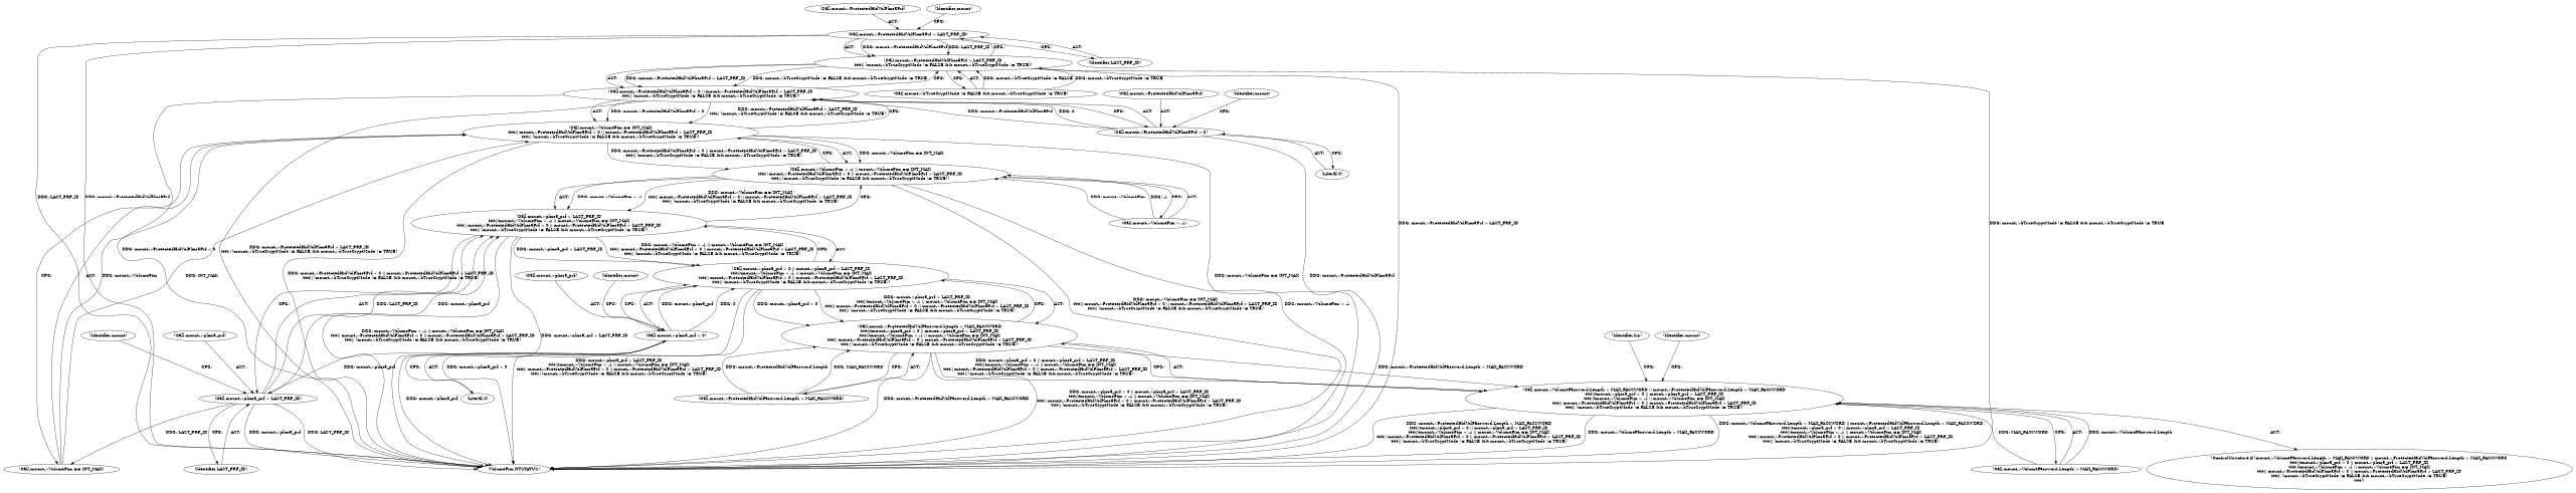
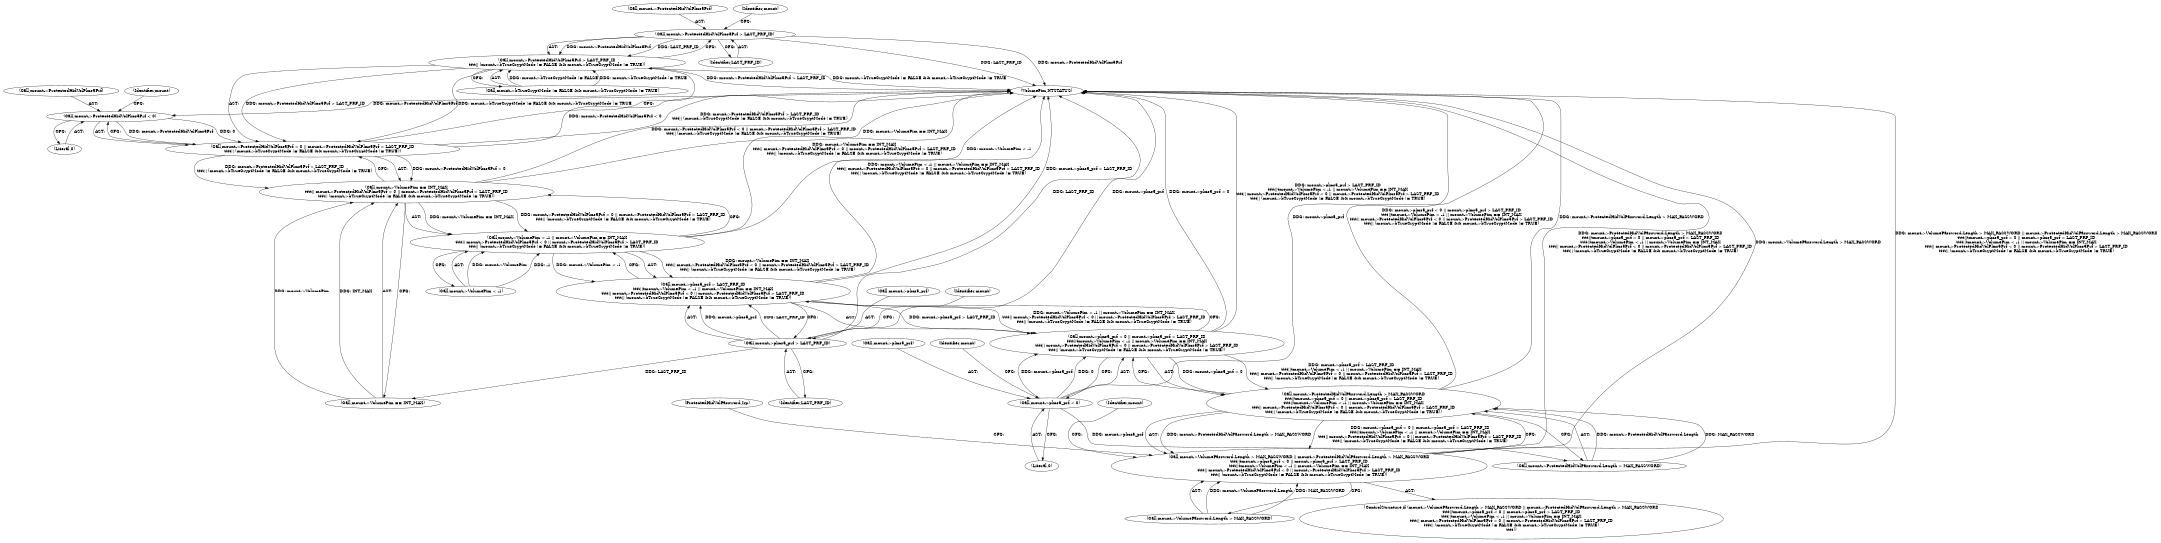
  digraph {
    n1 [label="(Call,mount->ProtectedHidVolPkcs5Prf > LAST_PRF_ID)"]
    n2 [label="(Call,mount->ProtectedHidVolPkcs5Prf > LAST_PRF_ID\n\t\t\t\t|| (mount->bTrueCryptMode != FALSE && mount->bTrueCryptMode != TRUE))"]
    n3 [label="(Identifier,LAST_PRF_ID)"]
    n4 [label="(VolumePim,NTSTATUS)"]
    n5 [label="(Call,mount->ProtectedHidVolPkcs5Prf < 0 || mount->ProtectedHidVolPkcs5Prf > LAST_PRF_ID\n\t\t\t\t|| (mount->bTrueCryptMode != FALSE && mount->bTrueCryptMode != TRUE))"]
    n6 [label="(Call,mount->bTrueCryptMode != FALSE && mount->bTrueCryptMode != TRUE)"]
    n7 [label="(Call,mount->ProtectedHidVolPkcs5Prf < 0)"]
    n8 [label="(Literal,0)"]
    n9 [label="(Call,mount->VolumePim == INT_MAX\n\t\t\t\t|| mount->ProtectedHidVolPkcs5Prf < 0 || mount->ProtectedHidVolPkcs5Prf > LAST_PRF_ID\n\t\t\t\t|| (mount->bTrueCryptMode != FALSE && mount->bTrueCryptMode != TRUE))"]
    n10 [label="(Call,mount->pkcs5_prf > LAST_PRF_ID)"]
    n11 [label="(Call,mount->pkcs5_prf > LAST_PRF_ID\n\t\t\t\t||\tmount->VolumePim < -1 || mount->VolumePim == INT_MAX\n\t\t\t\t|| mount->ProtectedHidVolPkcs5Prf < 0 || mount->ProtectedHidVolPkcs5Prf > LAST_PRF_ID\n\t\t\t\t|| (mount->bTrueCryptMode != FALSE && mount->bTrueCryptMode != TRUE))"]
    n12 [label="(Identifier,LAST_PRF_ID)"]
    n13 [label="(Call,mount->VolumePim == INT_MAX)"]
    n14 [label="(Call,mount->pkcs5_prf < 0 || mount->pkcs5_prf > LAST_PRF_ID\n\t\t\t\t||\tmount->VolumePim < -1 || mount->VolumePim == INT_MAX\n\t\t\t\t|| mount->ProtectedHidVolPkcs5Prf < 0 || mount->ProtectedHidVolPkcs5Prf > LAST_PRF_ID\n\t\t\t\t|| (mount->bTrueCryptMode != FALSE && mount->bTrueCryptMode != TRUE))"]
    n15 [label="(Call,mount->VolumePim < -1 || mount->VolumePim == INT_MAX\n\t\t\t\t|| mount->ProtectedHidVolPkcs5Prf < 0 || mount->ProtectedHidVolPkcs5Prf > LAST_PRF_ID\n\t\t\t\t|| (mount->bTrueCryptMode != FALSE && mount->bTrueCryptMode != TRUE))"]
    n16 [label="(Call,mount->pkcs5_prf < 0)"]
    n17 [label="(Literal,0)"]
    n18 [label="(Call,mount->ProtectedHidVolPassword.Length > MAX_PASSWORD\n\t\t\t\t||\tmount->pkcs5_prf < 0 || mount->pkcs5_prf > LAST_PRF_ID\n\t\t\t\t||\tmount->VolumePim < -1 || mount->VolumePim == INT_MAX\n\t\t\t\t|| mount->ProtectedHidVolPkcs5Prf < 0 || mount->ProtectedHidVolPkcs5Prf > LAST_PRF_ID\n\t\t\t\t|| (mount->bTrueCryptMode != FALSE && mount->bTrueCryptMode != TRUE))"]
    n19 [label="(Call,mount->VolumePim < -1)"]
    n20 [label="(Call,mount->VolumePassword.Length > MAX_PASSWORD || mount->ProtectedHidVolPassword.Length > MAX_PASSWORD\n\t\t\t\t||\tmount->pkcs5_prf < 0 || mount->pkcs5_prf > LAST_PRF_ID\n\t\t\t\t||\tmount->VolumePim < -1 || mount->VolumePim == INT_MAX\n\t\t\t\t|| mount->ProtectedHidVolPkcs5Prf < 0 || mount->ProtectedHidVolPkcs5Prf > LAST_PRF_ID\n\t\t\t\t|| (mount->bTrueCryptMode != FALSE && mount->bTrueCryptMode != TRUE))"]
    n21 [label="(Call,mount->ProtectedHidVolPassword.Length > MAX_PASSWORD)"]
    n22 [label="(Call,mount->VolumePassword.Length > MAX_PASSWORD)"]
    n23 [label="(ControlStructure,if (mount->VolumePassword.Length > MAX_PASSWORD || mount->ProtectedHidVolPassword.Length > MAX_PASSWORD\n\t\t\t\t||\tmount->pkcs5_prf < 0 || mount->pkcs5_prf > LAST_PRF_ID\n\t\t\t\t||\tmount->VolumePim < -1 || mount->VolumePim == INT_MAX\n\t\t\t\t|| mount->ProtectedHidVolPkcs5Prf < 0 || mount->ProtectedHidVolPkcs5Prf > LAST_PRF_ID\n\t\t\t\t|| (mount->bTrueCryptMode != FALSE && mount->bTrueCryptMode != TRUE)\n\t\t\t\t))"]
    n24 [label="(Call,mount->pkcs5_prf)"]
    n25 [label="(Call,mount->ProtectedHidVolPkcs5Prf)"]
    n26 [label="(Identifier,mount)"]
    n27 [label="(Identifier,mount)"]
    n28 [label="(Call,mount->ProtectedHidVolPkcs5Prf)"]
-   n29 [label="(Identifier,Irp)"]
+   n29 [label="(ProtectedHidVolPassword,Irp)"]
    n30 [label="(Identifier,mount)"]
    n31 [label="(Call,mount->pkcs5_prf)"]
    n32 [label="(Identifier,mount)"]
    n33 [label="(Identifier,mount)"]
    n1 -> n2 [label="AST: "]
    n1 -> n2 [label="DDG: mount->ProtectedHidVolPkcs5Prf"]
    n1 -> n2 [label="DDG: LAST_PRF_ID"]
    n1 -> n3 [label="CFG: "]
    n1 -> n4 [label="DDG: LAST_PRF_ID"]
    n1 -> n4 [label="DDG: mount->ProtectedHidVolPkcs5Prf"]
    n2 -> n1 [label="CFG: "]
    n2 -> n4 [label="DDG: mount->ProtectedHidVolPkcs5Prf > LAST_PRF_ID"]
    n2 -> n4 [label="DDG: mount->bTrueCryptMode != FALSE && mount->bTrueCryptMode != TRUE"]
    n2 -> n5 [label="AST: "]
    n2 -> n5 [label="DDG: mount->ProtectedHidVolPkcs5Prf > LAST_PRF_ID"]
    n2 -> n5 [label="DDG: mount->bTrueCryptMode != FALSE && mount->bTrueCryptMode != TRUE"]
    n2 -> n6 [label="CFG: "]
    n3 -> n1 [label="AST: "]
    n5 -> n2 [label="CFG: "]
    n5 -> n4 [label="DDG: mount->ProtectedHidVolPkcs5Prf < 0"]
    n5 -> n4 [label="DDG: mount->ProtectedHidVolPkcs5Prf > LAST_PRF_ID\n\t\t\t\t|| (mount->bTrueCryptMode != FALSE && mount->bTrueCryptMode != TRUE)"]
    n5 -> n7 [label="CFG: "]
    n5 -> n9 [label="AST: "]
    n5 -> n9 [label="DDG: mount->ProtectedHidVolPkcs5Prf < 0"]
    n5 -> n9 [label="DDG: mount->ProtectedHidVolPkcs5Prf > LAST_PRF_ID\n\t\t\t\t|| (mount->bTrueCryptMode != FALSE && mount->bTrueCryptMode != TRUE)"]
    n6 -> n2 [label="AST: "]
    n6 -> n2 [label="DDG: mount->bTrueCryptMode != FALSE"]
    n6 -> n2 [label="DDG: mount->bTrueCryptMode != TRUE"]
-   n7 -> n4 [label="DDG: mount->ProtectedHidVolPkcs5Prf"]
+   n4 -> n7 [label="DDG: mount->ProtectedHidVolPkcs5Prf"]
    n7 -> n5 [label="AST: "]
    n7 -> n5 [label="DDG: mount->ProtectedHidVolPkcs5Prf"]
    n7 -> n5 [label="DDG: 0"]
    n7 -> n8 [label="CFG: "]
    n8 -> n7 [label="AST: "]
    n9 -> n4 [label="DDG: mount->ProtectedHidVolPkcs5Prf < 0 || mount->ProtectedHidVolPkcs5Prf > LAST_PRF_ID\n\t\t\t\t|| (mount->bTrueCryptMode != FALSE && mount->bTrueCryptMode != TRUE)"]
    n9 -> n4 [label="DDG: mount->VolumePim == INT_MAX"]
    n9 -> n5 [label="CFG: "]
    n9 -> n13 [label="CFG: "]
    n9 -> n15 [label="AST: "]
    n9 -> n15 [label="DDG: mount->VolumePim == INT_MAX"]
    n9 -> n15 [label="DDG: mount->ProtectedHidVolPkcs5Prf < 0 || mount->ProtectedHidVolPkcs5Prf > LAST_PRF_ID\n\t\t\t\t|| (mount->bTrueCryptMode != FALSE && mount->bTrueCryptMode != TRUE)"]
    n10 -> n4 [label="DDG: mount->pkcs5_prf"]
    n10 -> n4 [label="DDG: LAST_PRF_ID"]
    n10 -> n11 [label="AST: "]
    n10 -> n11 [label="DDG: mount->pkcs5_prf"]
    n10 -> n11 [label="DDG: LAST_PRF_ID"]
    n10 -> n12 [label="CFG: "]
    n10 -> n13 [label="DDG: LAST_PRF_ID"]
    n11 -> n4 [label="DDG: mount->VolumePim < -1 || mount->VolumePim == INT_MAX\n\t\t\t\t|| mount->ProtectedHidVolPkcs5Prf < 0 || mount->ProtectedHidVolPkcs5Prf > LAST_PRF_ID\n\t\t\t\t|| (mount->bTrueCryptMode != FALSE && mount->bTrueCryptMode != TRUE)"]
    n11 -> n4 [label="DDG: mount->pkcs5_prf > LAST_PRF_ID"]
    n11 -> n10 [label="CFG: "]
    n11 -> n14 [label="AST: "]
    n11 -> n14 [label="DDG: mount->pkcs5_prf > LAST_PRF_ID"]
    n11 -> n14 [label="DDG: mount->VolumePim < -1 || mount->VolumePim == INT_MAX\n\t\t\t\t|| mount->ProtectedHidVolPkcs5Prf < 0 || mount->ProtectedHidVolPkcs5Prf > LAST_PRF_ID\n\t\t\t\t|| (mount->bTrueCryptMode != FALSE && mount->bTrueCryptMode != TRUE)"]
    n11 -> n15 [label="CFG: "]
    n12 -> n10 [label="AST: "]
    n13 -> n9 [label="AST: "]
    n13 -> n9 [label="DDG: mount->VolumePim"]
    n13 -> n9 [label="DDG: INT_MAX"]
    n14 -> n4 [label="DDG: mount->pkcs5_prf < 0"]
    n14 -> n4 [label="DDG: mount->pkcs5_prf > LAST_PRF_ID\n\t\t\t\t||\tmount->VolumePim < -1 || mount->VolumePim == INT_MAX\n\t\t\t\t|| mount->ProtectedHidVolPkcs5Prf < 0 || mount->ProtectedHidVolPkcs5Prf > LAST_PRF_ID\n\t\t\t\t|| (mount->bTrueCryptMode != FALSE && mount->bTrueCryptMode != TRUE)"]
    n14 -> n11 [label="CFG: "]
    n14 -> n16 [label="CFG: "]
    n14 -> n18 [label="AST: "]
    n14 -> n18 [label="DDG: mount->pkcs5_prf < 0"]
    n14 -> n18 [label="DDG: mount->pkcs5_prf > LAST_PRF_ID\n\t\t\t\t||\tmount->VolumePim < -1 || mount->VolumePim == INT_MAX\n\t\t\t\t|| mount->ProtectedHidVolPkcs5Prf < 0 || mount->ProtectedHidVolPkcs5Prf > LAST_PRF_ID\n\t\t\t\t|| (mount->bTrueCryptMode != FALSE && mount->bTrueCryptMode != TRUE)"]
    n15 -> n4 [label="DDG: mount->VolumePim == INT_MAX\n\t\t\t\t|| mount->ProtectedHidVolPkcs5Prf < 0 || mount->ProtectedHidVolPkcs5Prf > LAST_PRF_ID\n\t\t\t\t|| (mount->bTrueCryptMode != FALSE && mount->bTrueCryptMode != TRUE)"]
    n15 -> n4 [label="DDG: mount->VolumePim < -1"]
    n15 -> n9 [label="CFG: "]
    n15 -> n11 [label="AST: "]
    n15 -> n11 [label="DDG: mount->VolumePim < -1"]
    n15 -> n11 [label="DDG: mount->VolumePim == INT_MAX\n\t\t\t\t|| mount->ProtectedHidVolPkcs5Prf < 0 || mount->ProtectedHidVolPkcs5Prf > LAST_PRF_ID\n\t\t\t\t|| (mount->bTrueCryptMode != FALSE && mount->bTrueCryptMode != TRUE)"]
    n15 -> n19 [label="CFG: "]
    n16 -> n4 [label="DDG: mount->pkcs5_prf"]
-   n16 -> n10 [label="DDG: mount->pkcs5_prf"]
+   n16 -> n21 [label="DDG: mount->pkcs5_prf"]
    n16 -> n14 [label="AST: "]
    n16 -> n14 [label="DDG: mount->pkcs5_prf"]
    n16 -> n14 [label="DDG: 0"]
    n16 -> n17 [label="CFG: "]
    n17 -> n16 [label="AST: "]
    n18 -> n4 [label="DDG: mount->ProtectedHidVolPassword.Length > MAX_PASSWORD"]
    n18 -> n4 [label="DDG: mount->pkcs5_prf < 0 || mount->pkcs5_prf > LAST_PRF_ID\n\t\t\t\t||\tmount->VolumePim < -1 || mount->VolumePim == INT_MAX\n\t\t\t\t|| mount->ProtectedHidVolPkcs5Prf < 0 || mount->ProtectedHidVolPkcs5Prf > LAST_PRF_ID\n\t\t\t\t|| (mount->bTrueCryptMode != FALSE && mount->bTrueCryptMode != TRUE)"]
    n18 -> n14 [label="CFG: "]
    n18 -> n20 [label="AST: "]
    n18 -> n20 [label="DDG: mount->ProtectedHidVolPassword.Length > MAX_PASSWORD"]
    n18 -> n20 [label="DDG: mount->pkcs5_prf < 0 || mount->pkcs5_prf > LAST_PRF_ID\n\t\t\t\t||\tmount->VolumePim < -1 || mount->VolumePim == INT_MAX\n\t\t\t\t|| mount->ProtectedHidVolPkcs5Prf < 0 || mount->ProtectedHidVolPkcs5Prf > LAST_PRF_ID\n\t\t\t\t|| (mount->bTrueCryptMode != FALSE && mount->bTrueCryptMode != TRUE)"]
    n18 -> n21 [label="CFG: "]
    n19 -> n15 [label="AST: "]
    n19 -> n15 [label="DDG: mount->VolumePim"]
    n19 -> n15 [label="DDG: -1"]
    n20 -> n4 [label="DDG: mount->ProtectedHidVolPassword.Length > MAX_PASSWORD\n\t\t\t\t||\tmount->pkcs5_prf < 0 || mount->pkcs5_prf > LAST_PRF_ID\n\t\t\t\t||\tmount->VolumePim < -1 || mount->VolumePim == INT_MAX\n\t\t\t\t|| mount->ProtectedHidVolPkcs5Prf < 0 || mount->ProtectedHidVolPkcs5Prf > LAST_PRF_ID\n\t\t\t\t|| (mount->bTrueCryptMode != FALSE && mount->bTrueCryptMode != TRUE)"]
    n20 -> n4 [label="DDG: mount->VolumePassword.Length > MAX_PASSWORD"]
    n20 -> n4 [label="DDG: mount->VolumePassword.Length > MAX_PASSWORD || mount->ProtectedHidVolPassword.Length > MAX_PASSWORD\n\t\t\t\t||\tmount->pkcs5_prf < 0 || mount->pkcs5_prf > LAST_PRF_ID\n\t\t\t\t||\tmount->VolumePim < -1 || mount->VolumePim == INT_MAX\n\t\t\t\t|| mount->ProtectedHidVolPkcs5Prf < 0 || mount->ProtectedHidVolPkcs5Prf > LAST_PRF_ID\n\t\t\t\t|| (mount->bTrueCryptMode != FALSE && mount->bTrueCryptMode != TRUE)"]
    n20 -> n18 [label="CFG: "]
    n20 -> n22 [label="CFG: "]
    n20 -> n23 [label="AST: "]
    n21 -> n18 [label="AST: "]
    n21 -> n18 [label="DDG: mount->ProtectedHidVolPassword.Length"]
    n21 -> n18 [label="DDG: MAX_PASSWORD"]
    n22 -> n20 [label="AST: "]
    n22 -> n20 [label="DDG: mount->VolumePassword.Length"]
    n22 -> n20 [label="DDG: MAX_PASSWORD"]
    n24 -> n16 [label="AST: "]
    n25 -> n7 [label="AST: "]
    n26 -> n16 [label="CFG: "]
    n27 -> n20 [label="CFG: "]
    n28 -> n1 [label="AST: "]
    n29 -> n20 [label="CFG: "]
    n30 -> n7 [label="CFG: "]
    n31 -> n10 [label="AST: "]
    n32 -> n1 [label="CFG: "]
    n33 -> n10 [label="CFG: "]
  }
